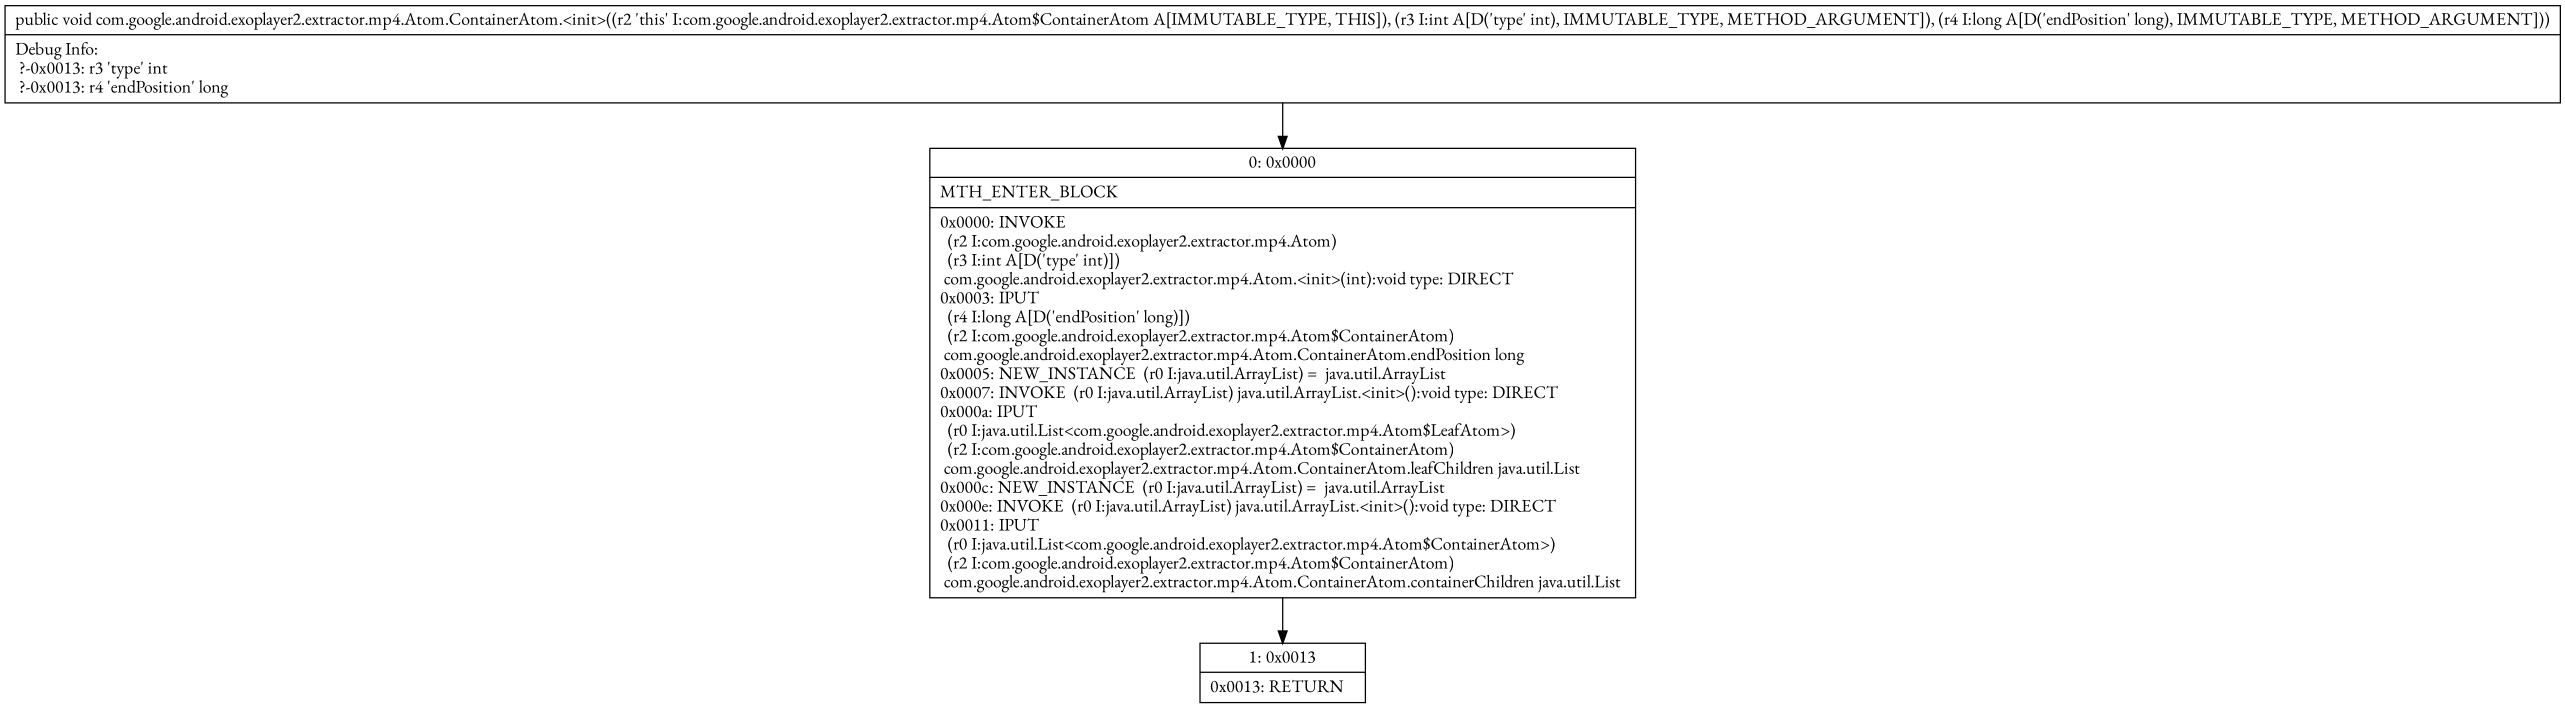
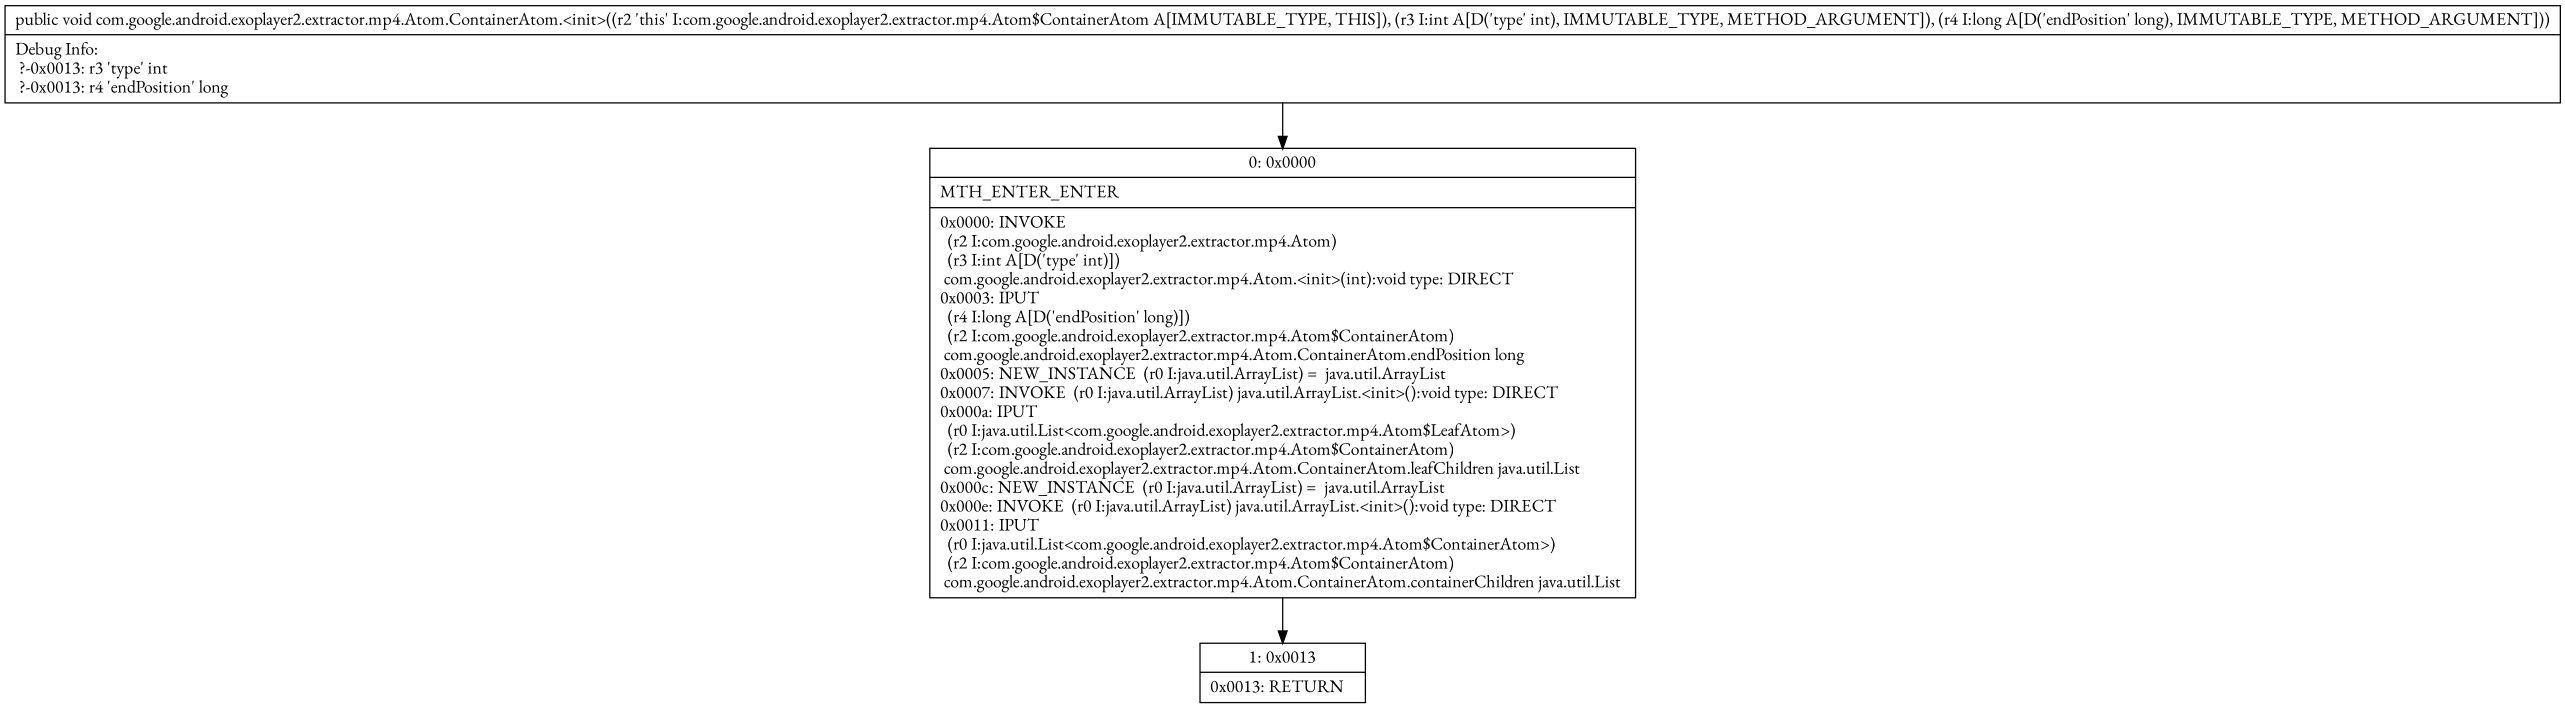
  digraph {
    fontname="EB Garamond"
    node [shape=record fontname="EB Garamond"]
    edge [fontname="EB Garamond"]
-   n1 [label="{0\:\ 0x0000|MTH_ENTER_BLOCK\l|0x0000: INVOKE  \l  (r2 I:com.google.android.exoplayer2.extractor.mp4.Atom)\l  (r3 I:int A[D('type' int)])\l com.google.android.exoplayer2.extractor.mp4.Atom.\<init\>(int):void type: DIRECT \l0x0003: IPUT  \l  (r4 I:long A[D('endPosition' long)])\l  (r2 I:com.google.android.exoplayer2.extractor.mp4.Atom$ContainerAtom)\l com.google.android.exoplayer2.extractor.mp4.Atom.ContainerAtom.endPosition long \l0x0005: NEW_INSTANCE  (r0 I:java.util.ArrayList) =  java.util.ArrayList \l0x0007: INVOKE  (r0 I:java.util.ArrayList) java.util.ArrayList.\<init\>():void type: DIRECT \l0x000a: IPUT  \l  (r0 I:java.util.List\<com.google.android.exoplayer2.extractor.mp4.Atom$LeafAtom\>)\l  (r2 I:com.google.android.exoplayer2.extractor.mp4.Atom$ContainerAtom)\l com.google.android.exoplayer2.extractor.mp4.Atom.ContainerAtom.leafChildren java.util.List \l0x000c: NEW_INSTANCE  (r0 I:java.util.ArrayList) =  java.util.ArrayList \l0x000e: INVOKE  (r0 I:java.util.ArrayList) java.util.ArrayList.\<init\>():void type: DIRECT \l0x0011: IPUT  \l  (r0 I:java.util.List\<com.google.android.exoplayer2.extractor.mp4.Atom$ContainerAtom\>)\l  (r2 I:com.google.android.exoplayer2.extractor.mp4.Atom$ContainerAtom)\l com.google.android.exoplayer2.extractor.mp4.Atom.ContainerAtom.containerChildren java.util.List \l}"]
+   n1 [label="{0\:\ 0x0000|MTH_ENTER_ENTER\l|0x0000: INVOKE  \l  (r2 I:com.google.android.exoplayer2.extractor.mp4.Atom)\l  (r3 I:int A[D('type' int)])\l com.google.android.exoplayer2.extractor.mp4.Atom.\<init\>(int):void type: DIRECT \l0x0003: IPUT  \l  (r4 I:long A[D('endPosition' long)])\l  (r2 I:com.google.android.exoplayer2.extractor.mp4.Atom$ContainerAtom)\l com.google.android.exoplayer2.extractor.mp4.Atom.ContainerAtom.endPosition long \l0x0005: NEW_INSTANCE  (r0 I:java.util.ArrayList) =  java.util.ArrayList \l0x0007: INVOKE  (r0 I:java.util.ArrayList) java.util.ArrayList.\<init\>():void type: DIRECT \l0x000a: IPUT  \l  (r0 I:java.util.List\<com.google.android.exoplayer2.extractor.mp4.Atom$LeafAtom\>)\l  (r2 I:com.google.android.exoplayer2.extractor.mp4.Atom$ContainerAtom)\l com.google.android.exoplayer2.extractor.mp4.Atom.ContainerAtom.leafChildren java.util.List \l0x000c: NEW_INSTANCE  (r0 I:java.util.ArrayList) =  java.util.ArrayList \l0x000e: INVOKE  (r0 I:java.util.ArrayList) java.util.ArrayList.\<init\>():void type: DIRECT \l0x0011: IPUT  \l  (r0 I:java.util.List\<com.google.android.exoplayer2.extractor.mp4.Atom$ContainerAtom\>)\l  (r2 I:com.google.android.exoplayer2.extractor.mp4.Atom$ContainerAtom)\l com.google.android.exoplayer2.extractor.mp4.Atom.ContainerAtom.containerChildren java.util.List \l}"]
    n2 [label="{1\:\ 0x0013|0x0013: RETURN   \l}"]
    n3 [label="{public void com.google.android.exoplayer2.extractor.mp4.Atom.ContainerAtom.\<init\>((r2 'this' I:com.google.android.exoplayer2.extractor.mp4.Atom$ContainerAtom A[IMMUTABLE_TYPE, THIS]), (r3 I:int A[D('type' int), IMMUTABLE_TYPE, METHOD_ARGUMENT]), (r4 I:long A[D('endPosition' long), IMMUTABLE_TYPE, METHOD_ARGUMENT]))  | Debug Info:\l  ?\-0x0013: r3 'type' int\l  ?\-0x0013: r4 'endPosition' long\l}"]
    n1 -> n2
    n3 -> n1
  }
